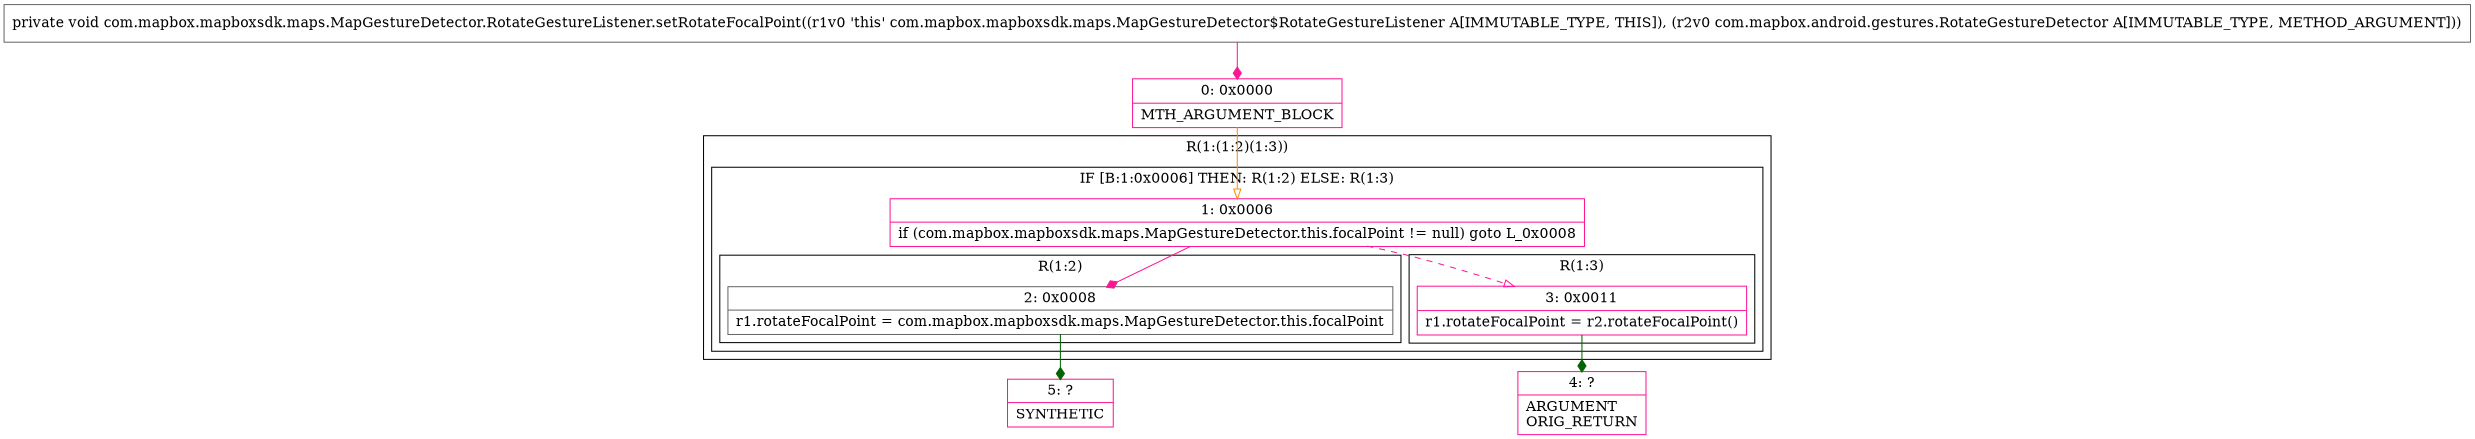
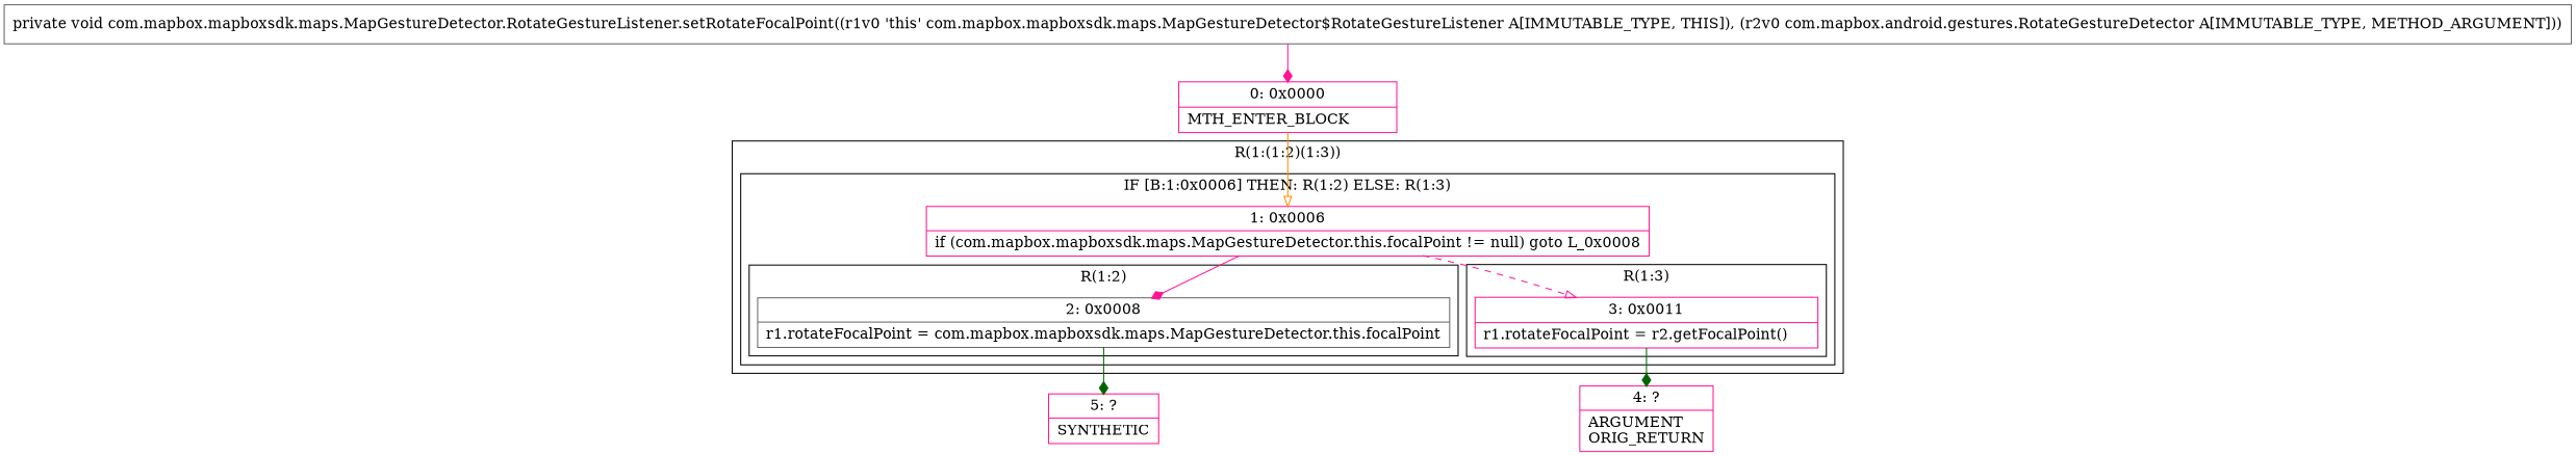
  digraph {
    node [color=deeppink shape=record]
    edge [arrowhead=diamond color=deeppink]
    n1 [color=gray40 label="{2\:\ 0x0008|r1.rotateFocalPoint = com.mapbox.mapboxsdk.maps.MapGestureDetector.this.focalPoint\l}"]
-   n2 [label="{3\:\ 0x0011|r1.rotateFocalPoint = r2.rotateFocalPoint()\l}"]
+   n2 [label="{3\:\ 0x0011|r1.rotateFocalPoint = r2.getFocalPoint()\l}"]
    n3 [label="{1\:\ 0x0006|if (com.mapbox.mapboxsdk.maps.MapGestureDetector.this.focalPoint != null) goto L_0x0008\l}"]
    n4 [label="{5\:\ ?|SYNTHETIC\l}"]
    n5 [label="{4\:\ ?|ARGUMENT\lORIG_RETURN\l}"]
-   n6 [label="{0\:\ 0x0000|MTH_ARGUMENT_BLOCK\l}"]
+   n6 [label="{0\:\ 0x0000|MTH_ENTER_BLOCK\l}"]
    n7 [color=gray40 label="{private void com.mapbox.mapboxsdk.maps.MapGestureDetector.RotateGestureListener.setRotateFocalPoint((r1v0 'this' com.mapbox.mapboxsdk.maps.MapGestureDetector$RotateGestureListener A[IMMUTABLE_TYPE, THIS]), (r2v0 com.mapbox.android.gestures.RotateGestureDetector A[IMMUTABLE_TYPE, METHOD_ARGUMENT])) }"]
    subgraph cluster_1 {
      label="R(1:(1:2)(1:3))"
      subgraph cluster_2 {
        label="IF [B:1:0x0006] THEN: R(1:2) ELSE: R(1:3)"
        n3
        subgraph cluster_3 {
          label="R(1:2)"
          n1
        }
        subgraph cluster_4 {
          label="R(1:3)"
          n2
        }
      }
    }
    n1 -> n4 [color=darkgreen]
    n2 -> n5 [color=darkgreen]
    n3 -> n1
    n3 -> n2 [arrowhead=onormal style=dashed]
    n6 -> n3 [arrowhead=onormal color=darkorange]
    n7 -> n6
  }
